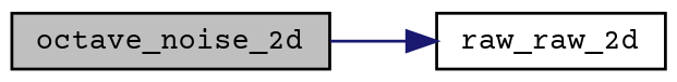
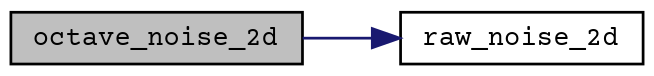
  digraph {
    rankdir=LR
    fontname="Courier Prime"
    node [color=black fontname="Courier Prime" fontsize=10 shape=record style=filled]
    n1 [fillcolor=grey75 fontcolor=black height=0.2 label=octave_noise_2d width=0.4]
-   n2 [fillcolor=white height=0.2 label=raw_raw_2d width=0.4]
+   n2 [fillcolor=white height=0.2 label=raw_noise_2d width=0.4]
    n1 -> n2 [color=midnightblue fontname="Courier Prime" fontsize=10 labelfontname=Helvetica labelfontsize=10 style=solid]
  }
